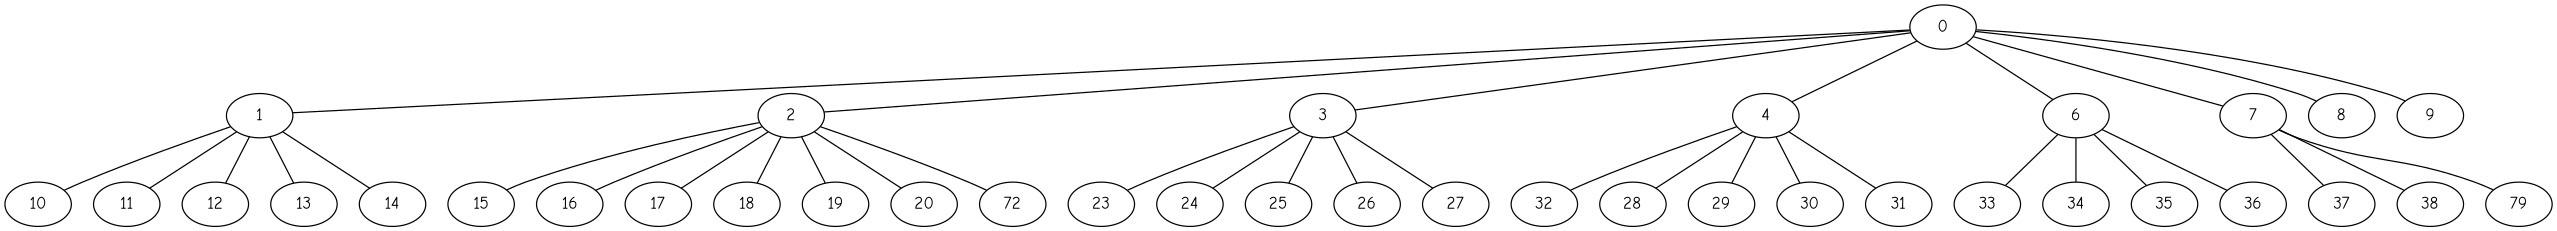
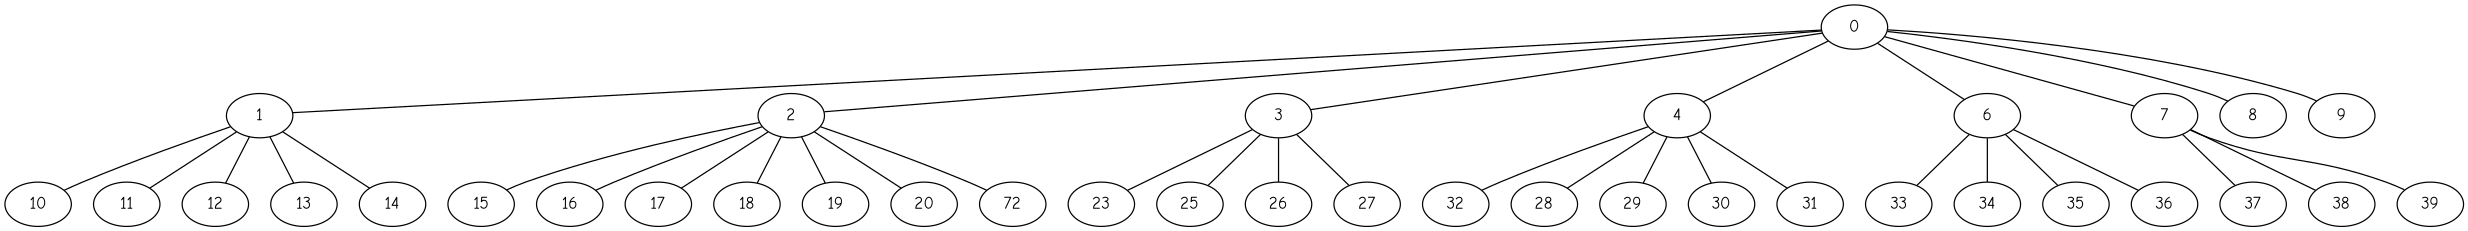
  graph {
    fontname="Comic Neue"
    node [fontname="Comic Neue"]
    edge [fontname="Comic Neue"]
    0
    1
    2
    3
    4
    6
    7
    8
    9
    10
    11
    12
    13
    14
    15
    16
    17
    18
    19
    20
    n21 [label=72]
    23
-   24
    25
    26
    27
    32
    28
    29
    30
    31
    33
    34
    35
    36
    37
    38
-   39 [label=79]
+   39
    0 -- 1
    0 -- 2
    0 -- 3
    0 -- 4
    0 -- 6
    0 -- 7
    0 -- 8
    0 -- 9
    1 -- 10
    1 -- 11
    1 -- 12
    1 -- 13
    1 -- 14
    2 -- 15
    2 -- 16
    2 -- 17
    2 -- 18
    2 -- 19
    2 -- 20
    2 -- n21
    3 -- 23
-   3 -- 24
    3 -- 25
    3 -- 26
    3 -- 27
    4 -- 32
    4 -- 28
    4 -- 29
    4 -- 30
    4 -- 31
    6 -- 33
    6 -- 34
    6 -- 35
    6 -- 36
    7 -- 37
    7 -- 38
    7 -- 39
  }
